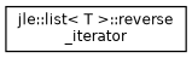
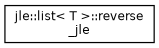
  digraph {
    rankdir=LR
-   n1 [color=black fillcolor=white fontname=Helvetica fontsize=10 height=0.2 label="jle::list\< T \>::reverse\l_iterator" shape=record style=filled width=0.4]
+   n1 [color=black fillcolor=white fontname=Helvetica fontsize=10 height=0.2 label="jle::list\< T \>::reverse\l_jle" shape=record style=filled width=0.4]
  }
